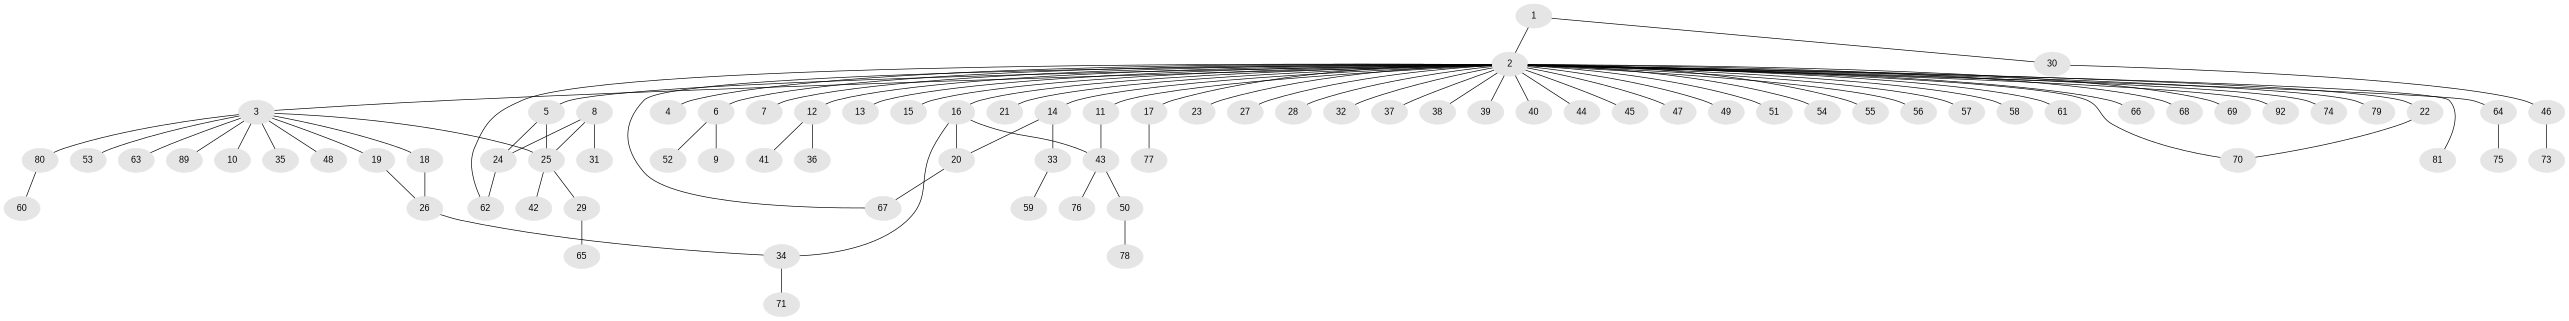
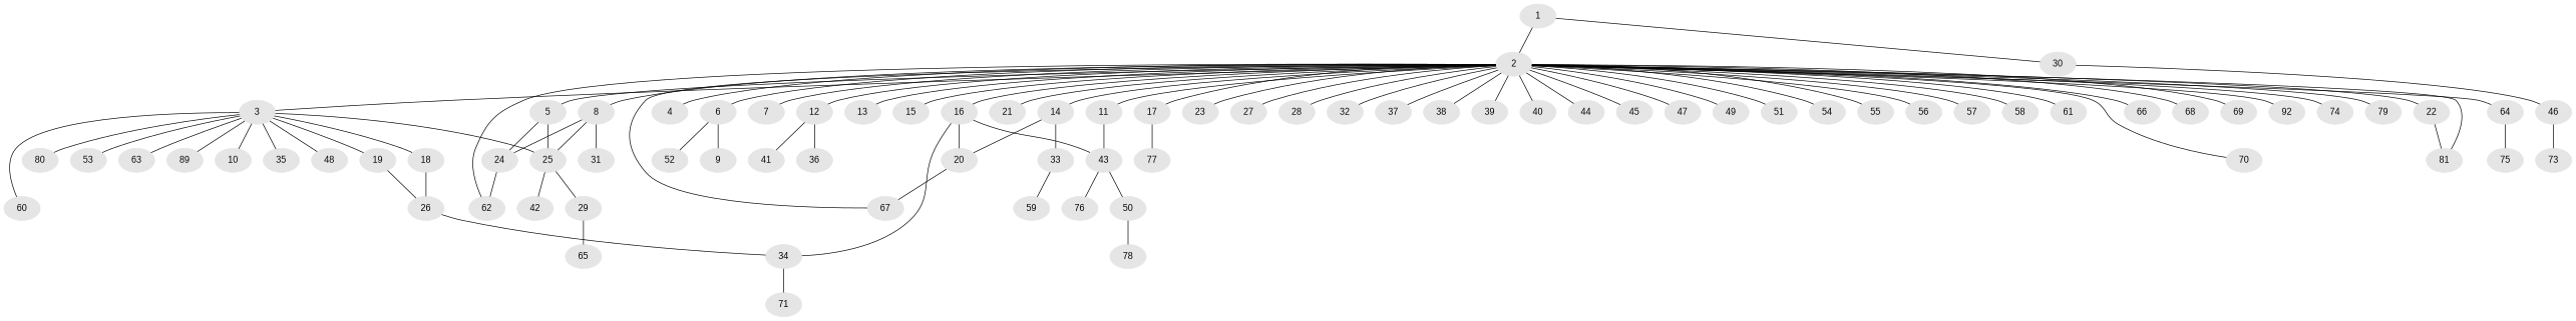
  graph {
    fontname="Liberation Sans"
    node [color=gray90 fontname="Liberation Sans" style=filled]
    edge [fontname="Liberation Sans" weight=1.0]
    1
    2
    30
    3
    4
    5
    6
    7
    8
    11
    12
    13
    14
    15
    16
    17
    21
    22
    23
    27
    28
    32
    37
    38
    39
    40
    44
    45
    47
    49
    51
    54
    55
    56
    57
    58
    61
    62
    64
    66
    67
    68
    69
    70
    n45 [label=92]
    74
    79
    81
    46
    10
    18
    19
    25
    35
    48
    53
    60
    63
    80
    n60 [label=89]
    24
    9
    52
    31
    43
    36
    41
    20
    33
    34
    77
    75
    26
    29
    42
    50
    76
    59
    71
    65
    73
    78
    1 -- 2
    1 -- 30
    2 -- 3
    2 -- 4
    2 -- 5
    2 -- 6
    2 -- 7
+   2 -- 8
    2 -- 11 [weight=2.0]
    2 -- 12
    2 -- 13
    2 -- 14
    2 -- 15
    2 -- 16
    2 -- 17
    2 -- 21
    2 -- 22
    2 -- 23
    2 -- 27
    2 -- 28
    2 -- 32
    2 -- 37
    2 -- 38
    2 -- 39
    2 -- 40
    2 -- 44
    2 -- 45
    2 -- 47 [weight=2.0]
    2 -- 49
    2 -- 51
    2 -- 54
    2 -- 55
    2 -- 56
    2 -- 57
    2 -- 58
    2 -- 61
    2 -- 62
    2 -- 64
    2 -- 66
    2 -- 67
    2 -- 68
    2 -- 69
    2 -- 70
    2 -- n45
    2 -- 74
    2 -- 79
    2 -- 81
    30 -- 46
    3 -- 10
    3 -- 18
    3 -- 19
    3 -- 25
    3 -- 35
    3 -- 48
    3 -- 53
-   80 -- 60
+   3 -- 60
    3 -- 63
    3 -- 80
    3 -- n60
    5 -- 25
    5 -- 24
    6 -- 9
    6 -- 52
    8 -- 25
    8 -- 24
    8 -- 31 [weight=4.0]
    11 -- 43 [weight=3.0]
    12 -- 36 [weight=3.0]
    12 -- 41
    14 -- 20
    14 -- 33 [weight=4.0]
    16 -- 43
    16 -- 20
    16 -- 34
    17 -- 77
-   22 -- 70
+   22 -- 81
    64 -- 75
    46 -- 73
    18 -- 26
    19 -- 26
    25 -- 29
    25 -- 42
    24 -- 62
    43 -- 50 [weight=2.0]
    43 -- 76
    20 -- 67 [weight=2.0]
    33 -- 59
    34 -- 71 [weight=4.0]
    26 -- 34
    29 -- 65
    50 -- 78
  }
